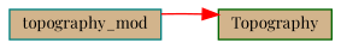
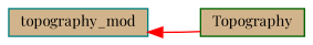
  digraph {
    rankdir=LR
    fontname="Playfair Display"
    node [fillcolor=tan fontname="Playfair Display" fontsize=10 shape=box style=filled]
    n1 [color=teal fontcolor=black height=0.2 label=topography_mod width=0.4]
    n2 [color=darkgreen height=0.2 label=Topography width=0.4]
-   n2 -> n1 [dir=back fontname="Playfair Display" fontsize=10 labelfontname=Helvetica labelfontsize=10 shape=plaintext style=solid color=red]
+   n1 -> n2 [dir=back fontname="Playfair Display" fontsize=10 labelfontname=Helvetica labelfontsize=10 shape=plaintext style=solid color=red]
  }
